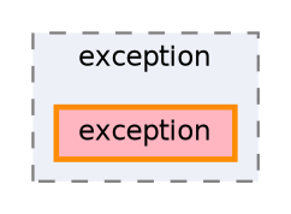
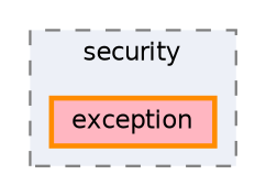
  digraph {
    compound=true
    n1 [color=darkorange fillcolor=lightpink fontname=Helvetica fontsize=10 height=0.2 label=exception shape=box style="filled,bold" width=0.4]
    subgraph cluster_1 {
      bgcolor="#edf0f7"
      fontname=Helvetica
      fontsize=10
-     label=exception
+     label=security
      pencolor=grey50
      style="filled,dashed"
      n1
    }
  }
